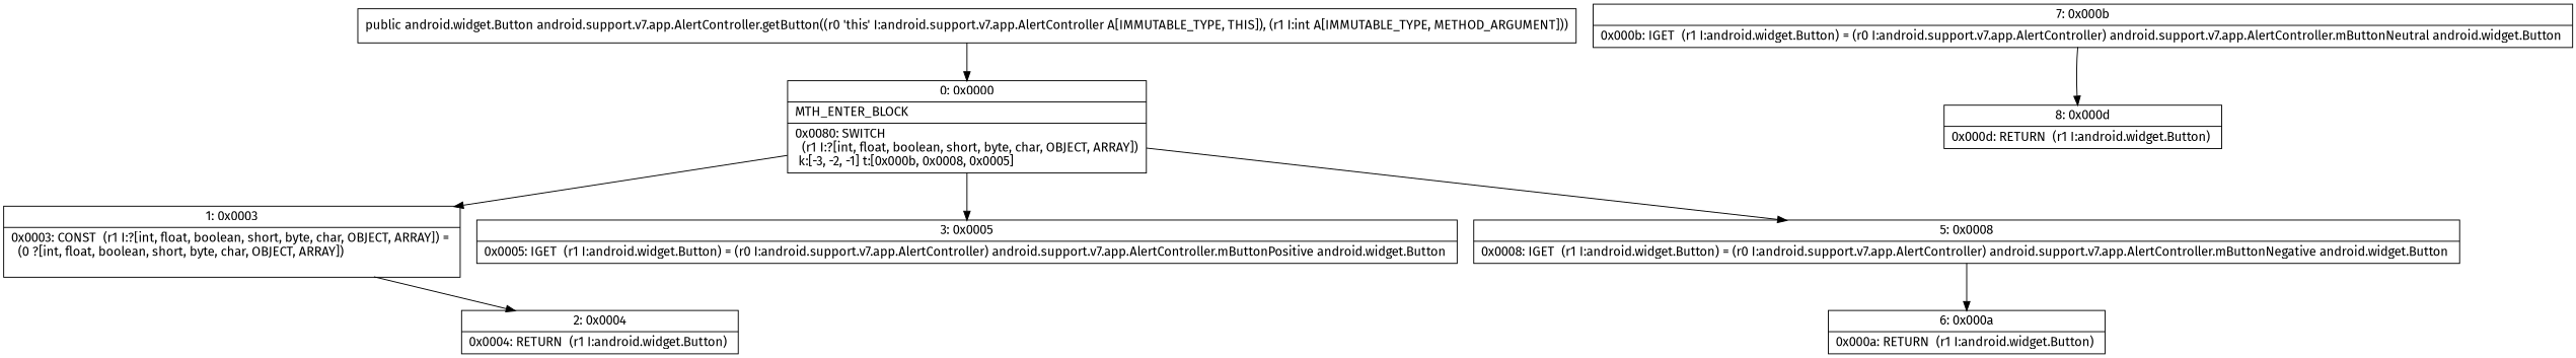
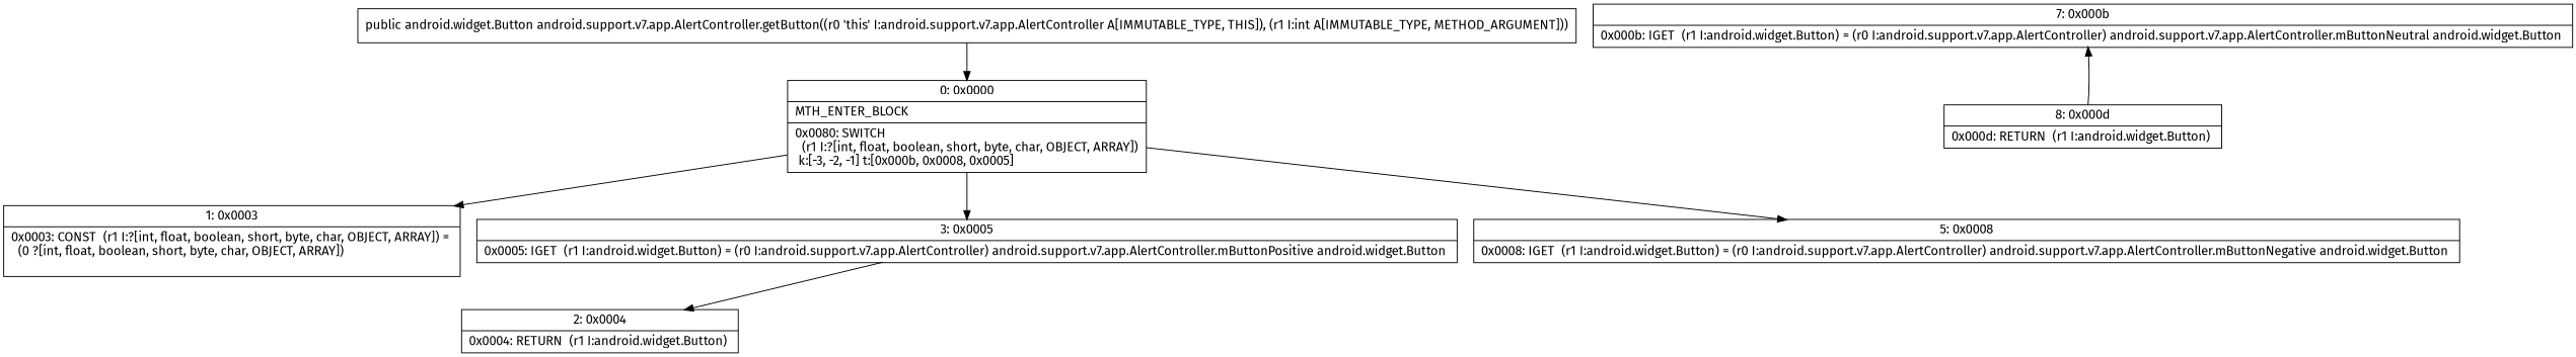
  digraph {
    fontname="Fira Sans"
    node [fontname="Fira Sans" shape=record]
    edge [fontname="Fira Sans"]
    n1 [label="{0\:\ 0x0000|MTH_ENTER_BLOCK\l|0x0080: SWITCH  \l  (r1 I:?[int, float, boolean, short, byte, char, OBJECT, ARRAY])\l k:[\-3, \-2, \-1] t:[0x000b, 0x0008, 0x0005] \l}"]
    n2 [label="{1\:\ 0x0003|0x0003: CONST  (r1 I:?[int, float, boolean, short, byte, char, OBJECT, ARRAY]) = \l  (0 ?[int, float, boolean, short, byte, char, OBJECT, ARRAY])\l \l}"]
    n3 [label="{3\:\ 0x0005|0x0005: IGET  (r1 I:android.widget.Button) = (r0 I:android.support.v7.app.AlertController) android.support.v7.app.AlertController.mButtonPositive android.widget.Button \l}"]
    n4 [label="{5\:\ 0x0008|0x0008: IGET  (r1 I:android.widget.Button) = (r0 I:android.support.v7.app.AlertController) android.support.v7.app.AlertController.mButtonNegative android.widget.Button \l}"]
    n5 [label="{2\:\ 0x0004|0x0004: RETURN  (r1 I:android.widget.Button) \l}"]
-   n6 [label="{6\:\ 0x000a|0x000a: RETURN  (r1 I:android.widget.Button) \l}"]
    n7 [label="{7\:\ 0x000b|0x000b: IGET  (r1 I:android.widget.Button) = (r0 I:android.support.v7.app.AlertController) android.support.v7.app.AlertController.mButtonNeutral android.widget.Button \l}"]
    n8 [label="{8\:\ 0x000d|0x000d: RETURN  (r1 I:android.widget.Button) \l}"]
    n9 [label="{public android.widget.Button android.support.v7.app.AlertController.getButton((r0 'this' I:android.support.v7.app.AlertController A[IMMUTABLE_TYPE, THIS]), (r1 I:int A[IMMUTABLE_TYPE, METHOD_ARGUMENT])) }"]
    n1 -> n2
    n1 -> n3
    n1 -> n4
-   n2 -> n5
-   n4 -> n6
-   n7 -> n8
+   n3 -> n5
+   n8 -> n7
    n9 -> n1
  }
